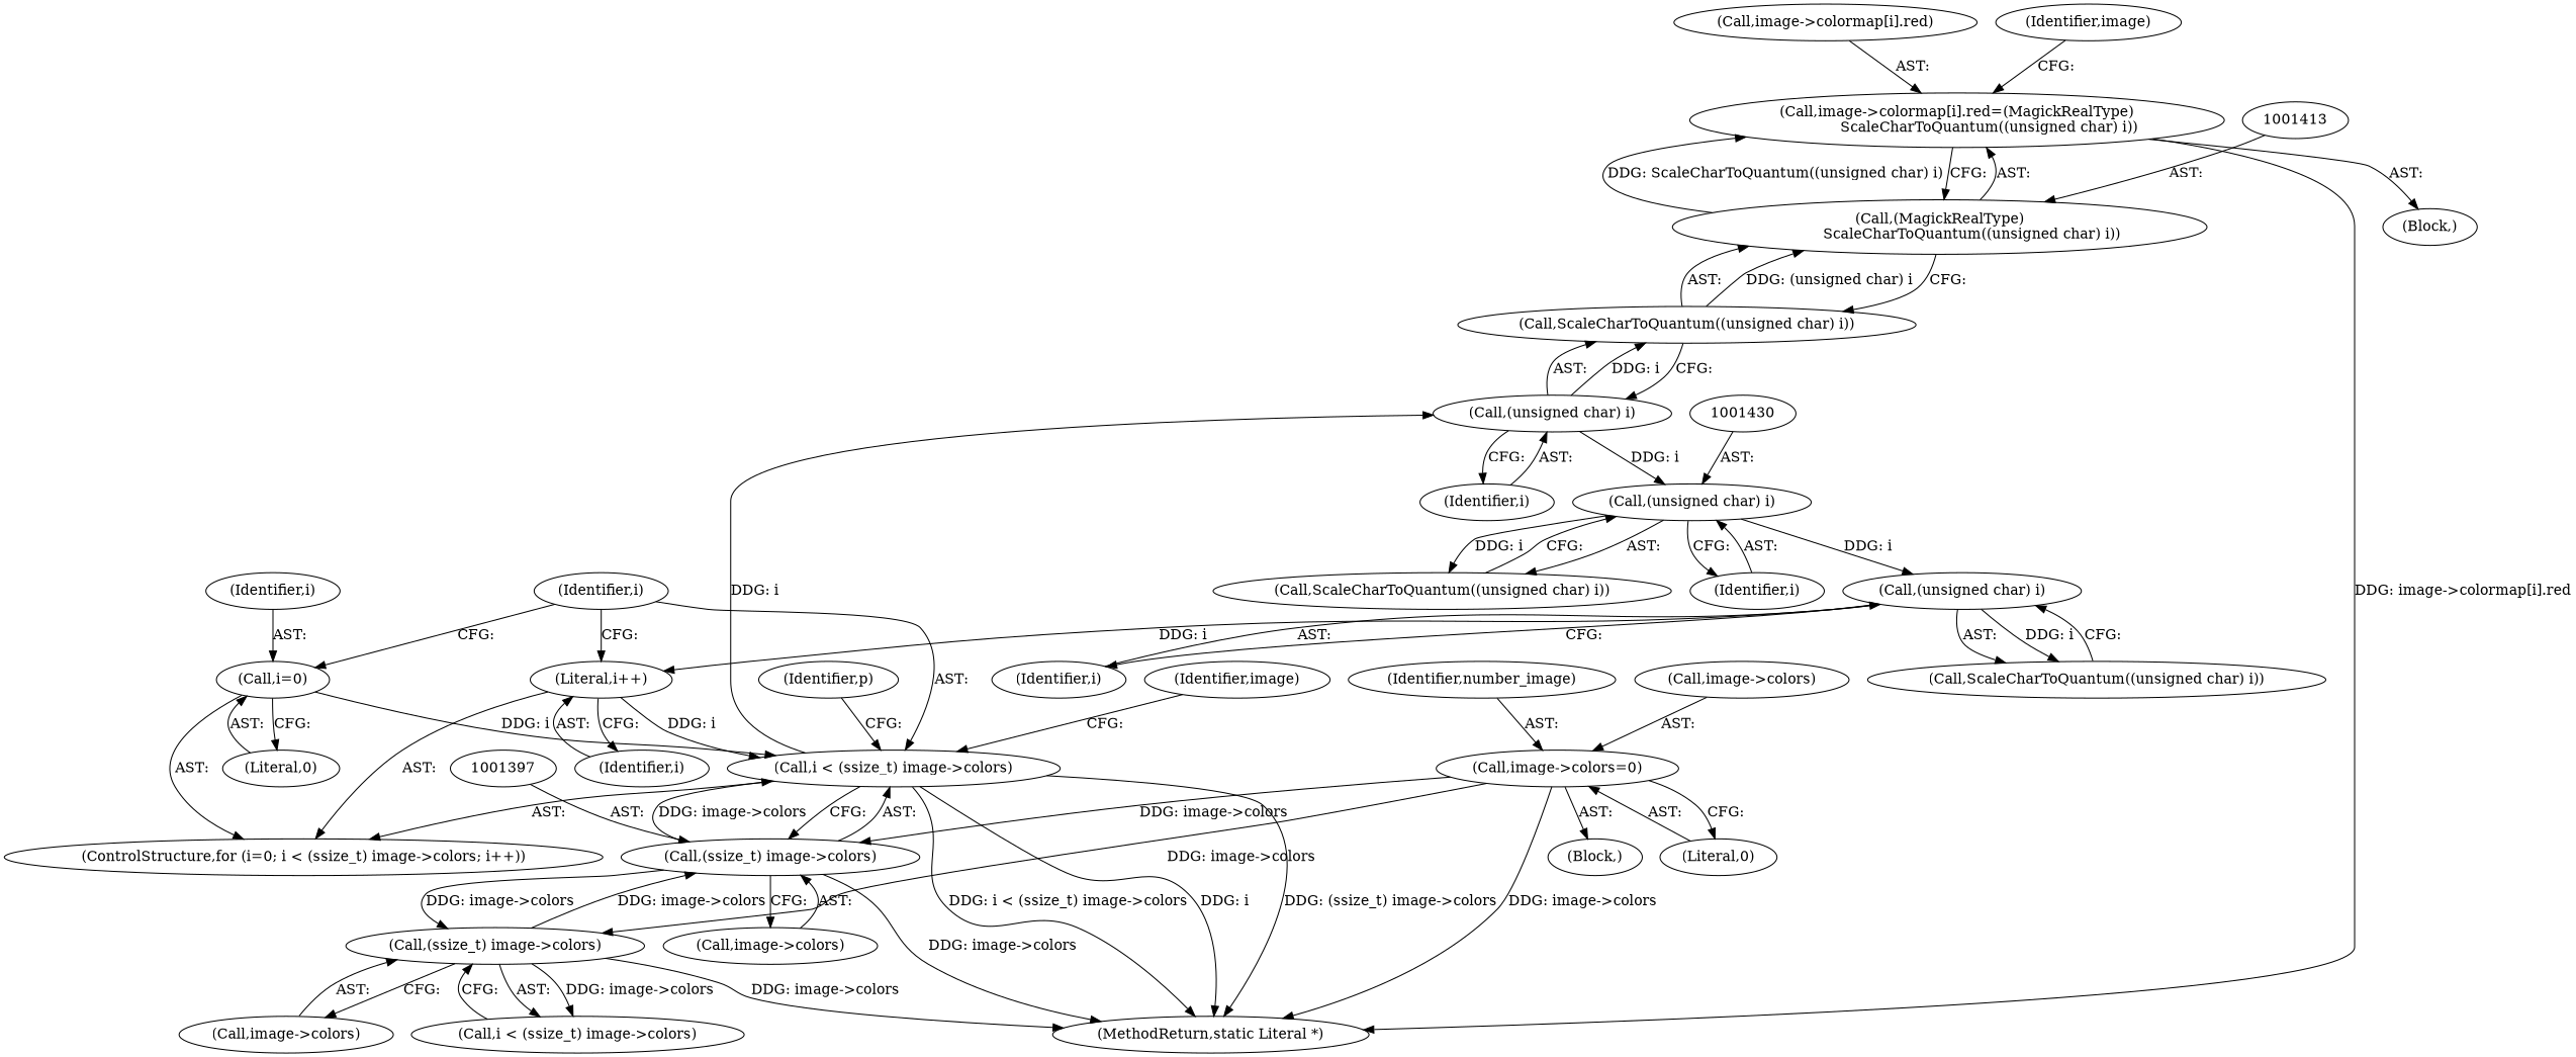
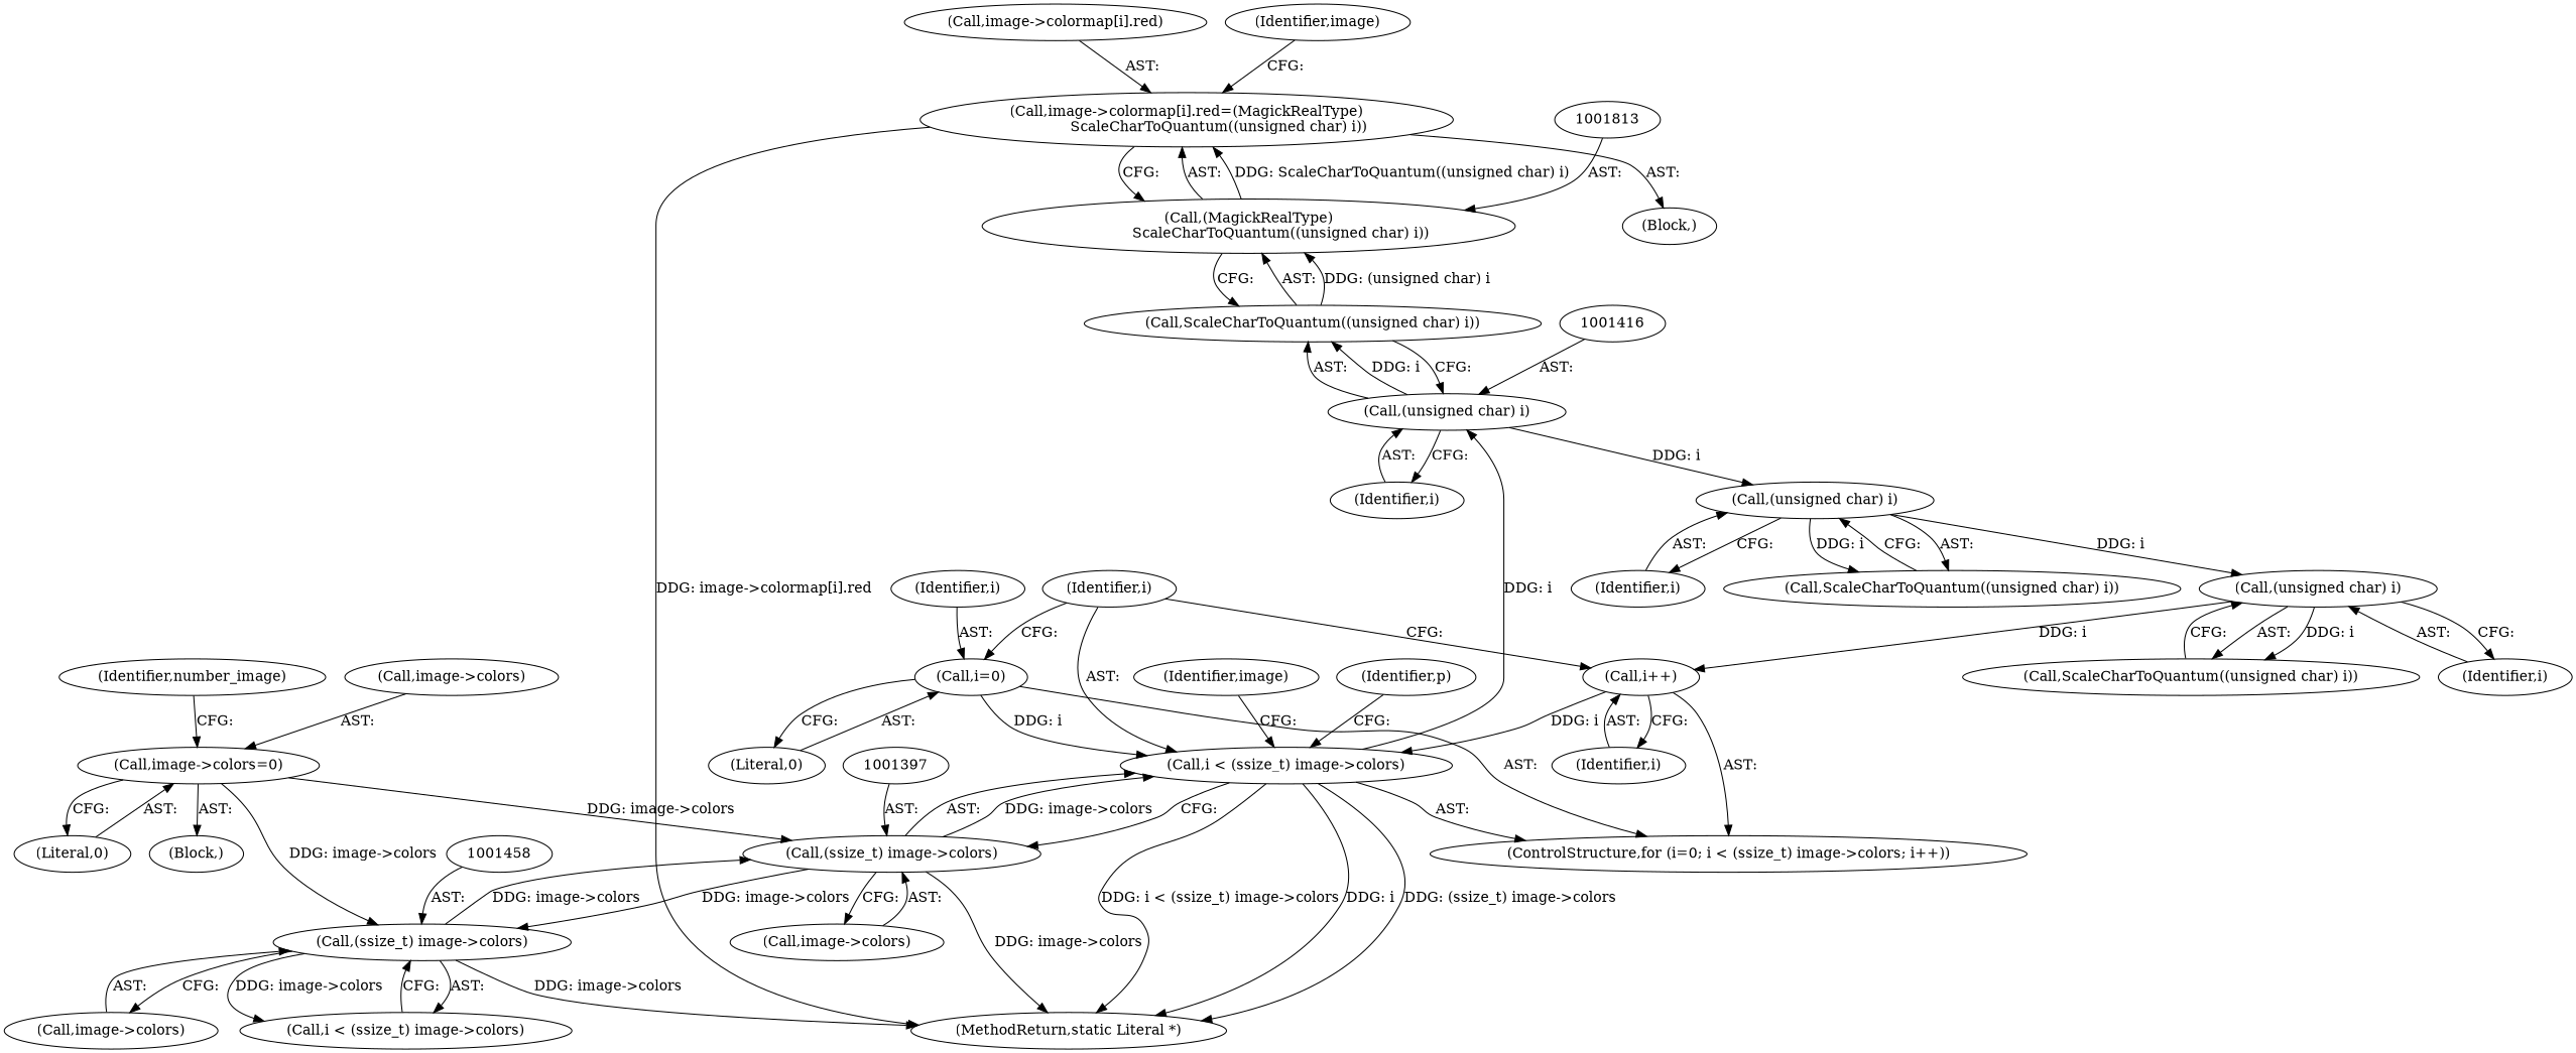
  digraph {
    n1 [label="(Call,image->colormap[i].red=(MagickRealType)\n              ScaleCharToQuantum((unsigned char) i))"]
    n2 [label="(Call,(MagickRealType)\n              ScaleCharToQuantum((unsigned char) i))"]
    n3 [label="(MethodReturn,static Literal *)"]
    n4 [label="(Block,)"]
    n5 [label="(Call,ScaleCharToQuantum((unsigned char) i))"]
    n6 [label="(Call,(unsigned char) i)"]
    n7 [label="(Call,(unsigned char) i)"]
    n8 [label="(Identifier,i)"]
    n9 [label="(Call,(unsigned char) i)"]
    n10 [label="(Call,ScaleCharToQuantum((unsigned char) i))"]
    n11 [label="(Identifier,i)"]
    n12 [label="(Call,i < (ssize_t) image->colors)"]
    n13 [label="(Call,(ssize_t) image->colors)"]
    n14 [label="(ControlStructure,for (i=0; i < (ssize_t) image->colors; i++))"]
    n15 [label="(Call,(ssize_t) image->colors)"]
    n16 [label="(Call,image->colors)"]
    n17 [label="(Call,i=0)"]
    n18 [label="(Literal,0)"]
-   n19 [label="(Literal,i++)"]
+   n19 [label="(Call,i++)"]
    n20 [label="(Identifier,i)"]
    n21 [label="(Call,ScaleCharToQuantum((unsigned char) i))"]
    n22 [label="(Identifier,i)"]
    n23 [label="(Call,image->colors)"]
    n24 [label="(Call,i < (ssize_t) image->colors)"]
    n25 [label="(Call,image->colors=0)"]
    n26 [label="(Literal,0)"]
    n27 [label="(Block,)"]
    n28 [label="(Identifier,image)"]
    n29 [label="(Identifier,i)"]
    n30 [label="(Call,image->colormap[i].red)"]
    n31 [label="(Identifier,i)"]
    n32 [label="(Call,image->colors)"]
    n33 [label="(Identifier,image)"]
    n34 [label="(Identifier,p)"]
    n35 [label="(Identifier,number_image)"]
-   1001413
-   1001430
+   1001413 [label=1001813]
+   1001416
    1001397
+   1001458
    n1 -> n2 [label="CFG: "]
    n1 -> n3 [label="DDG: image->colormap[i].red"]
    n1 -> n4 [label="AST: "]
    n2 -> n1 [label="AST: "]
    n2 -> n1 [label="DDG: ScaleCharToQuantum((unsigned char) i)"]
    n2 -> n5 [label="CFG: "]
    n5 -> n2 [label="AST: "]
    n5 -> n2 [label="DDG: (unsigned char) i"]
    n5 -> n6 [label="CFG: "]
    n6 -> n5 [label="AST: "]
    n6 -> n5 [label="DDG: i"]
    n6 -> n7 [label="DDG: i"]
    n6 -> n8 [label="CFG: "]
    n7 -> n9 [label="DDG: i"]
    n7 -> n10 [label="AST: "]
    n7 -> n10 [label="DDG: i"]
    n7 -> n11 [label="CFG: "]
    n8 -> n6 [label="AST: "]
    n9 -> n19 [label="DDG: i"]
    n9 -> n21 [label="AST: "]
    n9 -> n21 [label="DDG: i"]
    n9 -> n22 [label="CFG: "]
    n10 -> n7 [label="CFG: "]
    n11 -> n7 [label="AST: "]
    n12 -> n3 [label="DDG: i < (ssize_t) image->colors"]
    n12 -> n3 [label="DDG: i"]
    n12 -> n3 [label="DDG: (ssize_t) image->colors"]
    n12 -> n6 [label="DDG: i"]
    n12 -> n13 [label="CFG: "]
    n12 -> n14 [label="AST: "]
    n13 -> n3 [label="DDG: image->colors"]
    n13 -> n12 [label="AST: "]
    n13 -> n12 [label="DDG: image->colors"]
    n13 -> n15 [label="DDG: image->colors"]
    n13 -> n16 [label="CFG: "]
    n15 -> n3 [label="DDG: image->colors"]
    n15 -> n13 [label="DDG: image->colors"]
    n15 -> n23 [label="CFG: "]
    n15 -> n24 [label="AST: "]
    n15 -> n24 [label="DDG: image->colors"]
    n16 -> n13 [label="AST: "]
    n17 -> n12 [label="DDG: i"]
    n17 -> n14 [label="AST: "]
    n17 -> n18 [label="CFG: "]
    n18 -> n17 [label="AST: "]
    n19 -> n12 [label="DDG: i"]
    n19 -> n14 [label="AST: "]
    n19 -> n20 [label="CFG: "]
    n20 -> n19 [label="AST: "]
    n21 -> n9 [label="CFG: "]
    n22 -> n9 [label="AST: "]
    n23 -> n15 [label="AST: "]
    n24 -> n15 [label="CFG: "]
-   n25 -> n3 [label="DDG: image->colors"]
    n25 -> n13 [label="DDG: image->colors"]
    n25 -> n15 [label="DDG: image->colors"]
    n25 -> n26 [label="CFG: "]
    n25 -> n27 [label="AST: "]
    n26 -> n25 [label="AST: "]
    n28 -> n12 [label="CFG: "]
    n29 -> n17 [label="AST: "]
    n30 -> n1 [label="AST: "]
    n31 -> n12 [label="AST: "]
    n31 -> n17 [label="CFG: "]
    n31 -> n19 [label="CFG: "]
    n32 -> n25 [label="AST: "]
    n33 -> n1 [label="CFG: "]
    n34 -> n12 [label="CFG: "]
-   n35 -> n25 [label="AST: "]
+   n35 -> n25 [label="CFG: "]
    1001413 -> n2 [label="AST: "]
-   1001430 -> n7 [label="AST: "]
+   1001416 -> n6 [label="AST: "]
    1001397 -> n13 [label="AST: "]
+   1001458 -> n15 [label="AST: "]
  }
